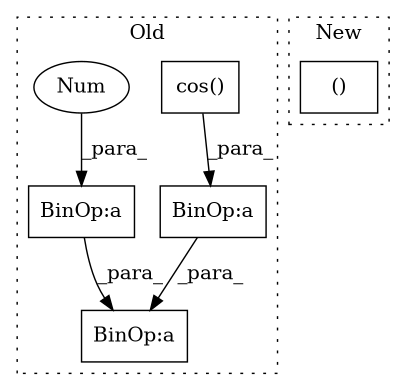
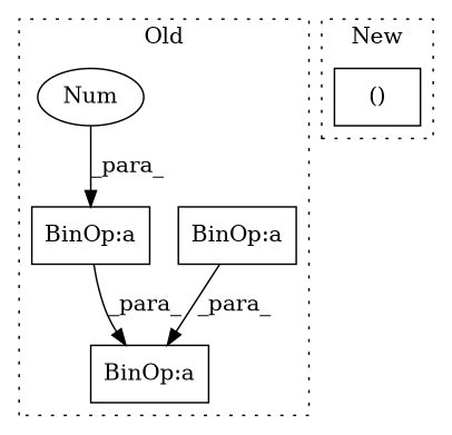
  digraph {
    node [a=82 l=3 shape=box]
-   n1 [a=75 l=16 label="cos()" s=5986]
    n2 [label="BinOp:a" s=6021]
    n3 [label="BinOp:a" s=5983]
    n4 [l=4 label="BinOp:a" s=4904]
    n5 [a=76 l=1 label=Num s=4908 shape=ellipse]
    n6 [a=54 l=8 label="()" s=7045]
    subgraph cluster_1 {
      label=Old
      style=dotted
-     n1
      n2
      n3
      n4
      n5
    }
    subgraph cluster_2 {
      label=New
      style=dotted
      n6
    }
-   n1 -> n3 [label=_para_]
    n3 -> n2 [label=_para_]
    n4 -> n2 [label=_para_]
    n5 -> n4 [label=_para_]
  }
